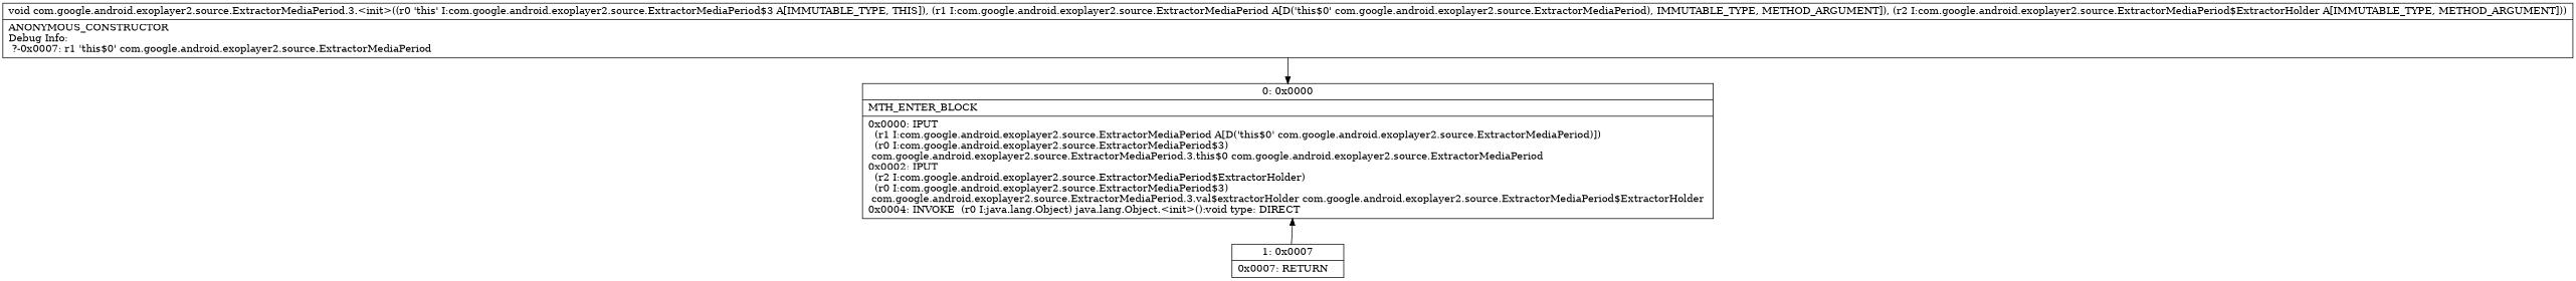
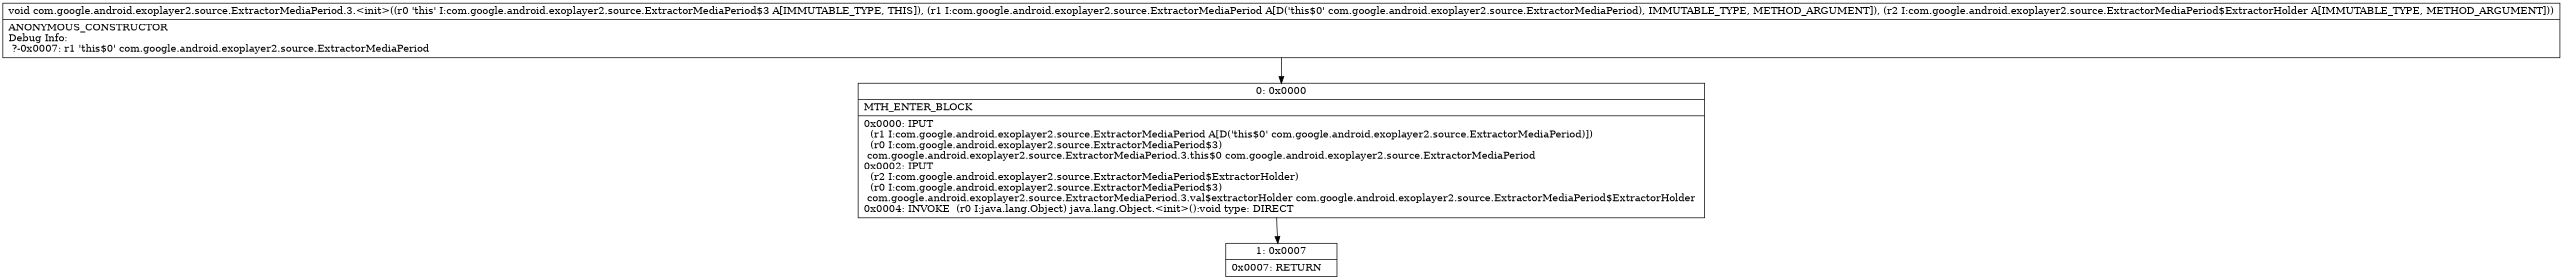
  digraph {
    node [shape=record]
    n1 [label="{0\:\ 0x0000|MTH_ENTER_BLOCK\l|0x0000: IPUT  \l  (r1 I:com.google.android.exoplayer2.source.ExtractorMediaPeriod A[D('this$0' com.google.android.exoplayer2.source.ExtractorMediaPeriod)])\l  (r0 I:com.google.android.exoplayer2.source.ExtractorMediaPeriod$3)\l com.google.android.exoplayer2.source.ExtractorMediaPeriod.3.this$0 com.google.android.exoplayer2.source.ExtractorMediaPeriod \l0x0002: IPUT  \l  (r2 I:com.google.android.exoplayer2.source.ExtractorMediaPeriod$ExtractorHolder)\l  (r0 I:com.google.android.exoplayer2.source.ExtractorMediaPeriod$3)\l com.google.android.exoplayer2.source.ExtractorMediaPeriod.3.val$extractorHolder com.google.android.exoplayer2.source.ExtractorMediaPeriod$ExtractorHolder \l0x0004: INVOKE  (r0 I:java.lang.Object) java.lang.Object.\<init\>():void type: DIRECT \l}"]
    n2 [label="{1\:\ 0x0007|0x0007: RETURN   \l}"]
    n3 [label="{void com.google.android.exoplayer2.source.ExtractorMediaPeriod.3.\<init\>((r0 'this' I:com.google.android.exoplayer2.source.ExtractorMediaPeriod$3 A[IMMUTABLE_TYPE, THIS]), (r1 I:com.google.android.exoplayer2.source.ExtractorMediaPeriod A[D('this$0' com.google.android.exoplayer2.source.ExtractorMediaPeriod), IMMUTABLE_TYPE, METHOD_ARGUMENT]), (r2 I:com.google.android.exoplayer2.source.ExtractorMediaPeriod$ExtractorHolder A[IMMUTABLE_TYPE, METHOD_ARGUMENT]))  | ANONYMOUS_CONSTRUCTOR\lDebug Info:\l  ?\-0x0007: r1 'this$0' com.google.android.exoplayer2.source.ExtractorMediaPeriod\l}"]
-   n2 -> n1
+   n1 -> n2
    n3 -> n1
  }
